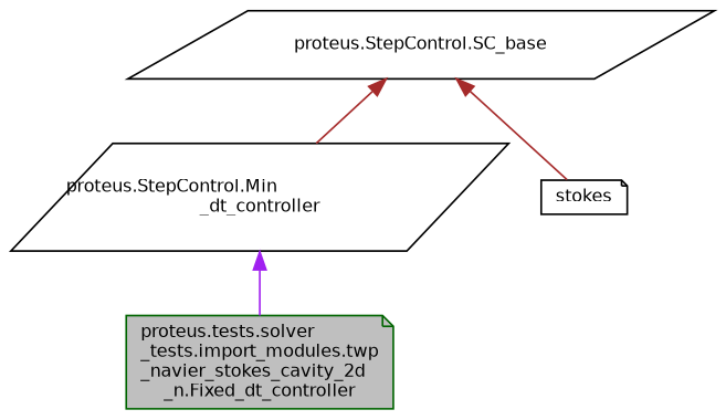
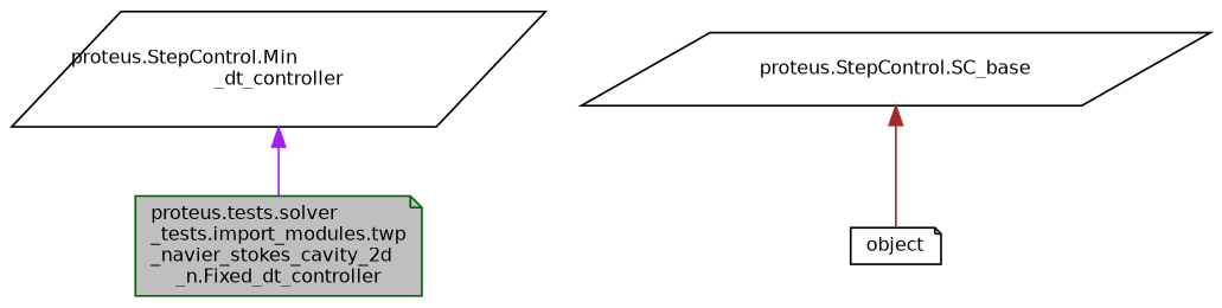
  digraph {
    node [color=black fillcolor=white fontname=Helvetica fontsize=10 shape=note style=filled]
    edge [color=brown dir=back fontname=Helvetica fontsize=10 labelfontname=Helvetica labelfontsize=10 style=solid]
    n1 [color=darkgreen fillcolor=grey75 fontcolor=black height=0.2 label="proteus.tests.solver\l_tests.import_modules.twp\l_navier_stokes_cavity_2d\l_n.Fixed_dt_controller" width=0.4]
    n2 [height=0.2 label="proteus.StepControl.Min\l_dt_controller" shape=parallelogram width=0.4]
    n3 [height=0.2 label="proteus.StepControl.SC_base" shape=parallelogram width=0.4]
-   n4 [height=0.2 label=stokes width=0.4]
+   n4 [height=0.2 label=object width=0.4]
    n2 -> n1 [color=purple]
-   n3 -> n2
    n3 -> n4
  }
